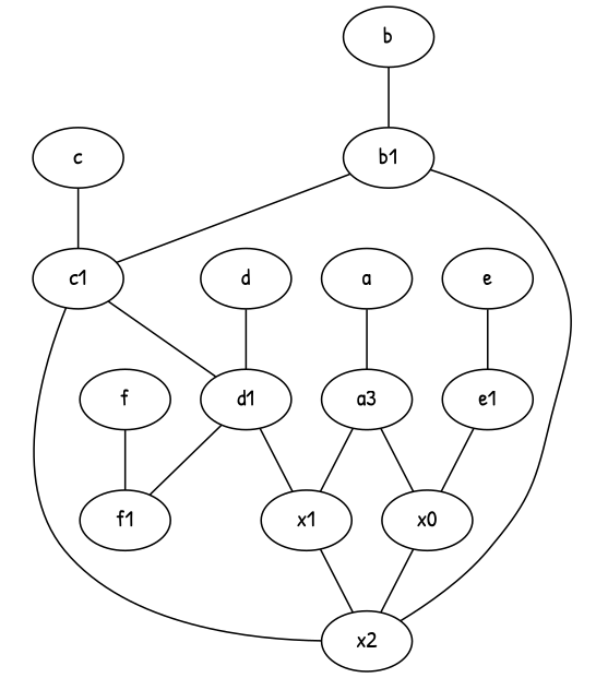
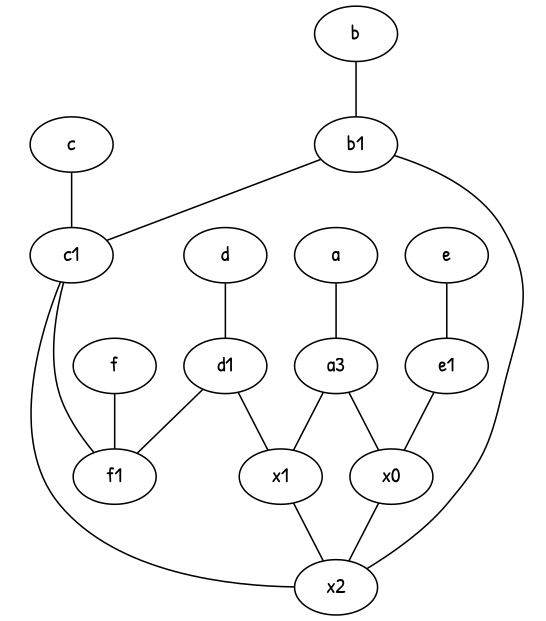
  graph {
    fontname="Patrick Hand"
    node [fontname="Patrick Hand" labelfontsize=50]
    edge [fontname="Patrick Hand"]
    x0
    x2
    c1
    f1
    e1
    d1
    x1
    e
    c
    b
    b1
    d
    f
    n14 [label=a3]
    a
    x0 -- x2
    c1 -- x2
-   c1 -- d1
+   c1 -- f1
    e1 -- x0
    d1 -- f1
    d1 -- x1
    x1 -- x2
    e -- e1
    c -- c1
    b -- b1
    b1 -- x2
    b1 -- c1
    d -- d1
    f -- f1
    n14 -- x0
    n14 -- x1
    a -- n14
  }
